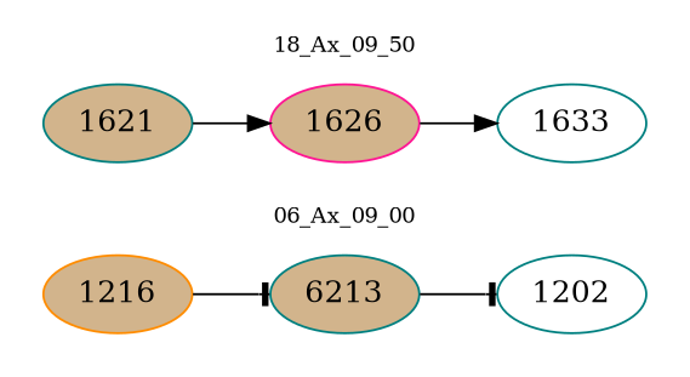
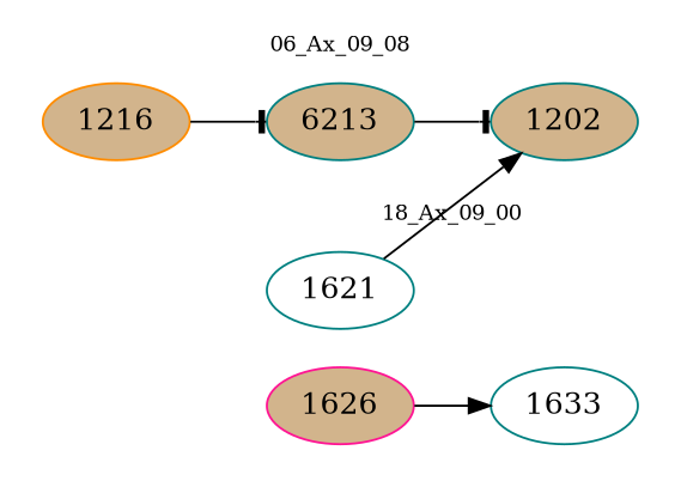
  digraph {
    rankdir=LR
    node [color=teal fillcolor=tan style=filled]
    edge [arrowhead=tee color=black]
    n1 [color=darkorange label=1216]
    n2 [label=6213]
-   n3 [fillcolor=white label=1202]
-   n4 [label=1621]
+   n3 [label=1202]
+   n4 [fillcolor=white label=1621]
    n5 [color=deeppink label=1626]
    n6 [fillcolor=white label=1633]
    subgraph cluster_1 {
      color=white
      fontsize=10
-     label="06_Ax_09_00"
+     label="06_Ax_09_08"
      n1
      n2
      n3
    }
    subgraph cluster_2 {
      color=white
      fontsize=10
-     label="18_Ax_09_50"
+     label="18_Ax_09_00"
      n4
      n5
      n6
    }
    n1 -> n2
    n2 -> n3
-   n4 -> n5 [arrowhead=normal]
+   n4 -> n3 [arrowhead=normal]
    n5 -> n6 [arrowhead=normal]
  }
